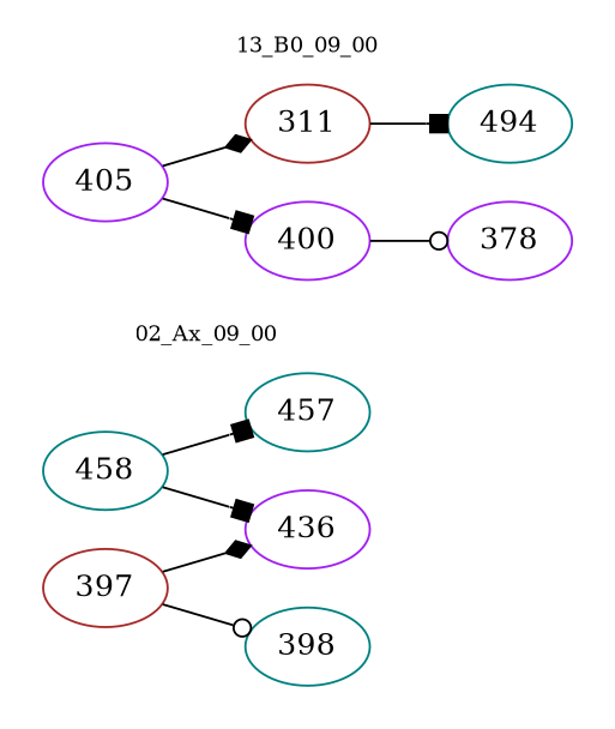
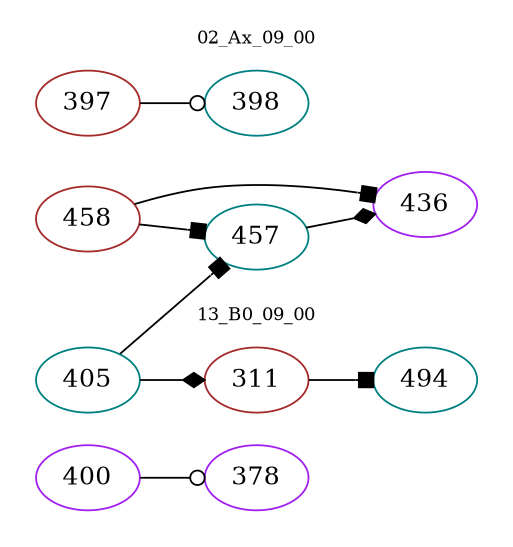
  digraph {
    rankdir=LR
    node [color=teal]
    edge [arrowhead=box color=black]
-   n1 [label=458]
+   n1 [color=brown label=458]
    n2 [color=brown label=397]
    n3 [label=457]
    n4 [label=398]
    n5 [color=purple label=436]
-   n6 [color=purple label=405]
+   n6 [label=405]
    n7 [color=purple label=400]
    n8 [color=brown label=311]
    n9 [color=purple label=378]
    n10 [label=494]
    subgraph cluster_1 {
      color=white
      fontsize=10
      label="02_Ax_09_00"
      n1
      n2
      n3
      n4
      n5
    }
    subgraph cluster_2 {
      color=white
      fontsize=10
      label="13_B0_09_00"
      n6
      n7
      n8
      n9
      n10
    }
    n1 -> n3
    n1 -> n5
    n2 -> n4 [arrowhead=odot]
-   n2 -> n5 [arrowhead=diamond]
-   n6 -> n7
+   n3 -> n5 [arrowhead=diamond]
+   n6 -> n3
    n6 -> n8 [arrowhead=diamond]
    n7 -> n9 [arrowhead=odot]
    n8 -> n10
  }
